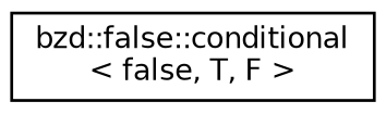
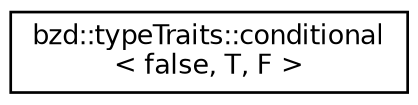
  digraph {
    rankdir=LR
-   n1 [color=black fillcolor=white fontname=Helvetica fontsize=10 height=0.2 label="bzd::false::conditional\l\< false, T, F \>" shape=record style=filled width=0.4]
+   n1 [color=black fillcolor=white fontname=Helvetica fontsize=10 height=0.2 label="bzd::typeTraits::conditional\l\< false, T, F \>" shape=record style=filled width=0.4]
  }
